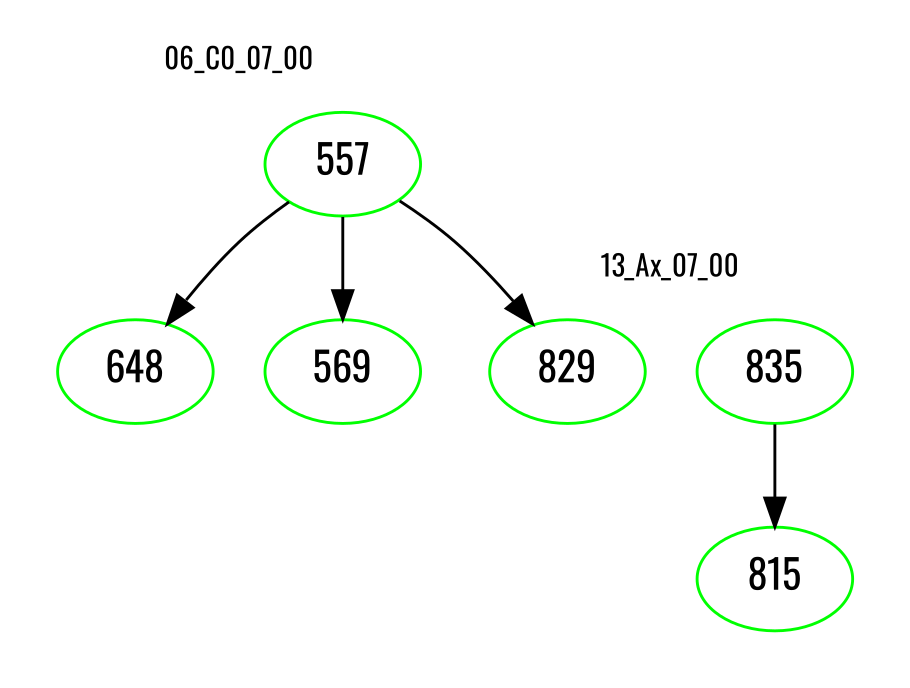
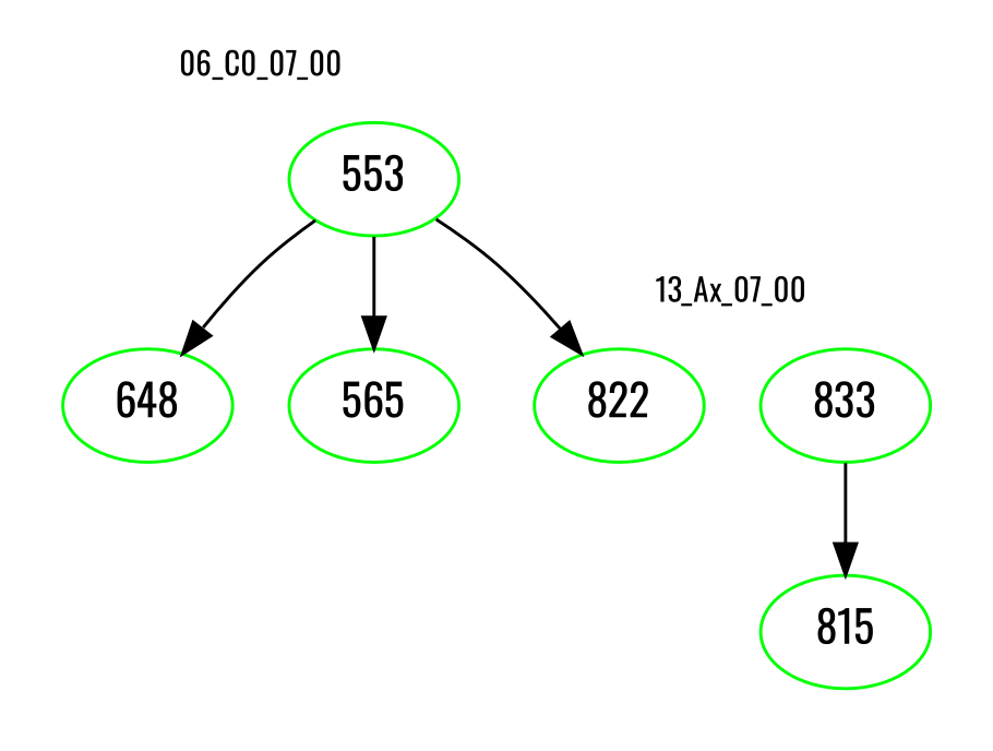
  digraph {
    fontname=Oswald
    node [color=green fontname=Oswald]
    edge [color=black fontname=Oswald]
-   n1 [label=835]
+   n1 [label=833]
    n2 [label=815]
-   n3 [label=829]
-   n4 [label=557]
+   n3 [label=822]
+   n4 [label=553]
    n5 [label=648]
-   n6 [label=569]
+   n6 [label=565]
    subgraph cluster_1 {
      color=white
      fontsize=10
      label="13_Ax_07_00"
      n1
      n2
      n3
    }
    subgraph cluster_2 {
      color=white
      fontsize=10
      label="06_C0_07_00"
      n4
      n5
      n6
    }
    n1 -> n2
    n4 -> n3
    n4 -> n5
    n4 -> n6
  }
